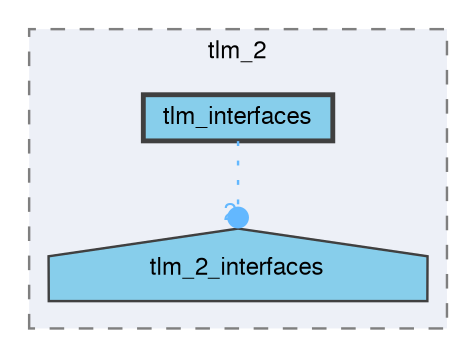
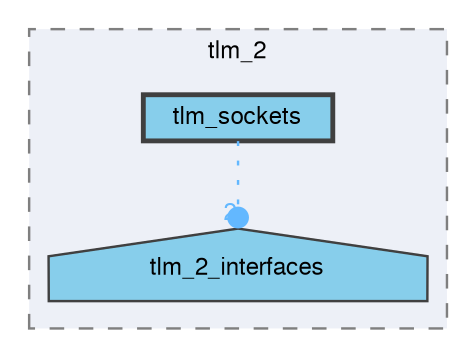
  digraph {
    compound=true
    node [color=grey25 fillcolor=skyblue fontname=FreeSans fontsize=10]
    n1 [height=0.2 label=tlm_2_interfaces shape=house style=filled width=0.4]
-   n2 [height=0.2 label=tlm_interfaces shape=box style="filled,bold" width=0.4]
+   n2 [height=0.2 label=tlm_sockets shape=box style="filled,bold" width=0.4]
    subgraph cluster_1 {
      bgcolor="#edf0f7"
      fontname=FreeSans
      fontsize=10
      label=tlm_2
      pencolor=grey50
      style="filled,dashed"
      n1
      n2
    }
    n2 -> n1 [color=steelblue1 fontcolor=steelblue1 fontname=FreeSans fontsize=10 headlabel=2 labeldistance=1.5 labelfontname=FreeSans labelfontsize=10 style=dotted arrowhead=dot]
  }
